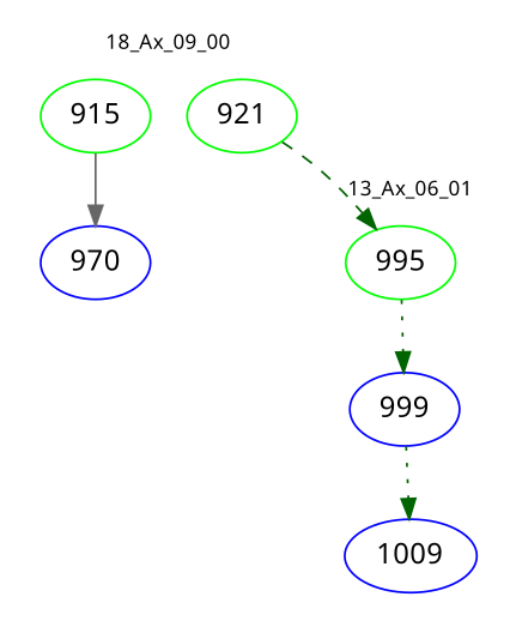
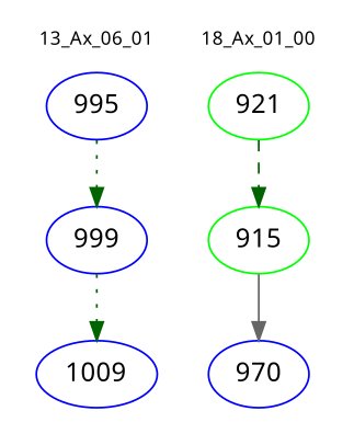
  digraph {
    fontname="Noto Sans"
    node [color=green fontname="Noto Sans"]
    edge [color=darkgreen fontname="Noto Sans" style=dotted]
-   n1 [label=995]
+   n1 [color=blue label=995]
    n2 [color=blue label=999]
    n3 [color=blue label=1009]
    n4 [label=921]
    n5 [label=915]
    n6 [color=blue label=970]
    subgraph cluster_1 {
      color=white
      fontsize=10
      label="13_Ax_06_01"
      n1
      n2
      n3
    }
    subgraph cluster_2 {
      color=white
      fontsize=10
-     label="18_Ax_09_00"
+     label="18_Ax_01_00"
      n4
      n5
      n6
    }
    n1 -> n2
    n2 -> n3
-   n4 -> n1 [style=dashed]
+   n4 -> n5 [style=dashed]
    n5 -> n6 [color=gray40 style=solid]
  }
